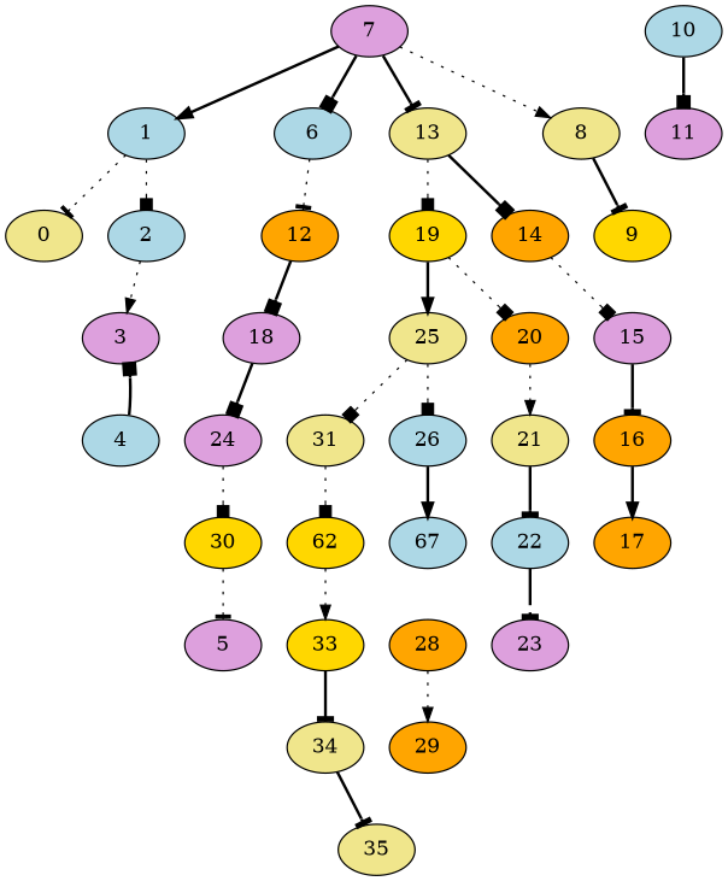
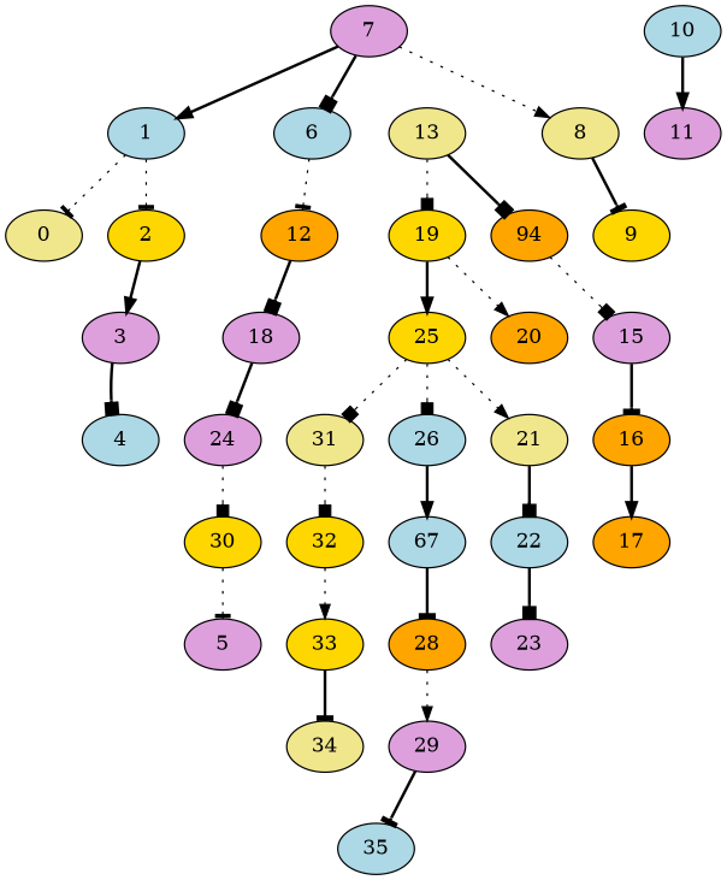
  digraph {
    node [fillcolor=plum style=filled]
    edge [arrowhead=box style=bold]
    n1 [label=7]
    n2 [fillcolor=lightblue label=1]
    n3 [fillcolor=lightblue label=6]
    n4 [fillcolor=khaki label=13]
    n5 [fillcolor=khaki label=8]
    n6 [fillcolor=khaki label=0]
-   n7 [fillcolor=lightblue label=2]
+   n7 [fillcolor=gold label=2]
    n8 [fillcolor=orange label=12]
    n9 [fillcolor=gold label=19]
-   n10 [fillcolor=orange label=14]
+   n10 [fillcolor=orange label=94]
    n11 [fillcolor=gold label=9]
    n12 [label=3]
    n13 [label=18]
-   n14 [fillcolor=khaki label=25]
+   n14 [fillcolor=gold label=25]
    n15 [fillcolor=orange label=20]
    n16 [label=15]
    n17 [fillcolor=lightblue label=4]
    n18 [label=24]
    n19 [fillcolor=khaki label=31]
    n20 [fillcolor=lightblue label=26]
    n21 [fillcolor=khaki label=21]
    n22 [fillcolor=orange label=16]
    n23 [fillcolor=lightblue label=10]
    n24 [label=11]
    n25 [fillcolor=gold label=30]
-   n26 [fillcolor=gold label=62]
+   n26 [fillcolor=gold label=32]
    n27 [fillcolor=lightblue label=67]
    n28 [fillcolor=lightblue label=22]
    n29 [fillcolor=orange label=17]
    n30 [label=5]
    n31 [fillcolor=gold label=33]
    n32 [fillcolor=orange label=28]
    n33 [label=23]
    n34 [fillcolor=khaki label=34]
-   n35 [fillcolor=orange label=29]
-   n36 [fillcolor=khaki label=35]
+   n35 [label=29]
+   n36 [fillcolor=lightblue label=35]
    n1 -> n2 [arrowhead=normal]
    n1 -> n3
-   n1 -> n4 [arrowhead=tee]
    n1 -> n5 [arrowhead=normal style=dotted]
    n2 -> n6 [arrowhead=tee style=dotted]
-   n2 -> n7 [style=dotted]
+   n2 -> n7 [arrowhead=tee style=dotted]
    n3 -> n8 [arrowhead=tee style=dotted]
    n4 -> n9 [style=dotted]
    n4 -> n10
    n5 -> n11 [arrowhead=tee]
-   n7 -> n12 [arrowhead=normal style=dotted]
+   n7 -> n12 [arrowhead=normal]
    n8 -> n13
    n9 -> n14 [arrowhead=normal]
-   n9 -> n15 [style=dotted]
+   n9 -> n15 [arrowhead=normal style=dotted]
    n10 -> n16 [style=dotted]
-   n17 -> n12
+   n12 -> n17
    n13 -> n18
    n14 -> n19 [style=dotted]
    n14 -> n20 [style=dotted]
-   n15 -> n21 [arrowhead=normal style=dotted]
+   n14 -> n21 [arrowhead=normal style=dotted]
    n16 -> n22 [arrowhead=tee]
    n18 -> n25 [style=dotted]
    n19 -> n26 [style=dotted]
    n20 -> n27 [arrowhead=normal]
-   n21 -> n28 [arrowhead=tee]
+   n21 -> n28
    n22 -> n29 [arrowhead=normal]
-   n23 -> n24
+   n23 -> n24 [arrowhead=normal]
    n25 -> n30 [arrowhead=tee style=dotted]
    n26 -> n31 [arrowhead=normal style=dotted]
-   n28 -> n33 [arrowhead=tee]
+   n27 -> n32 [arrowhead=tee]
+   n28 -> n33
    n31 -> n34 [arrowhead=tee]
    n32 -> n35 [arrowhead=normal style=dotted]
-   n34 -> n36 [arrowhead=tee]
+   n35 -> n36 [arrowhead=tee]
  }
